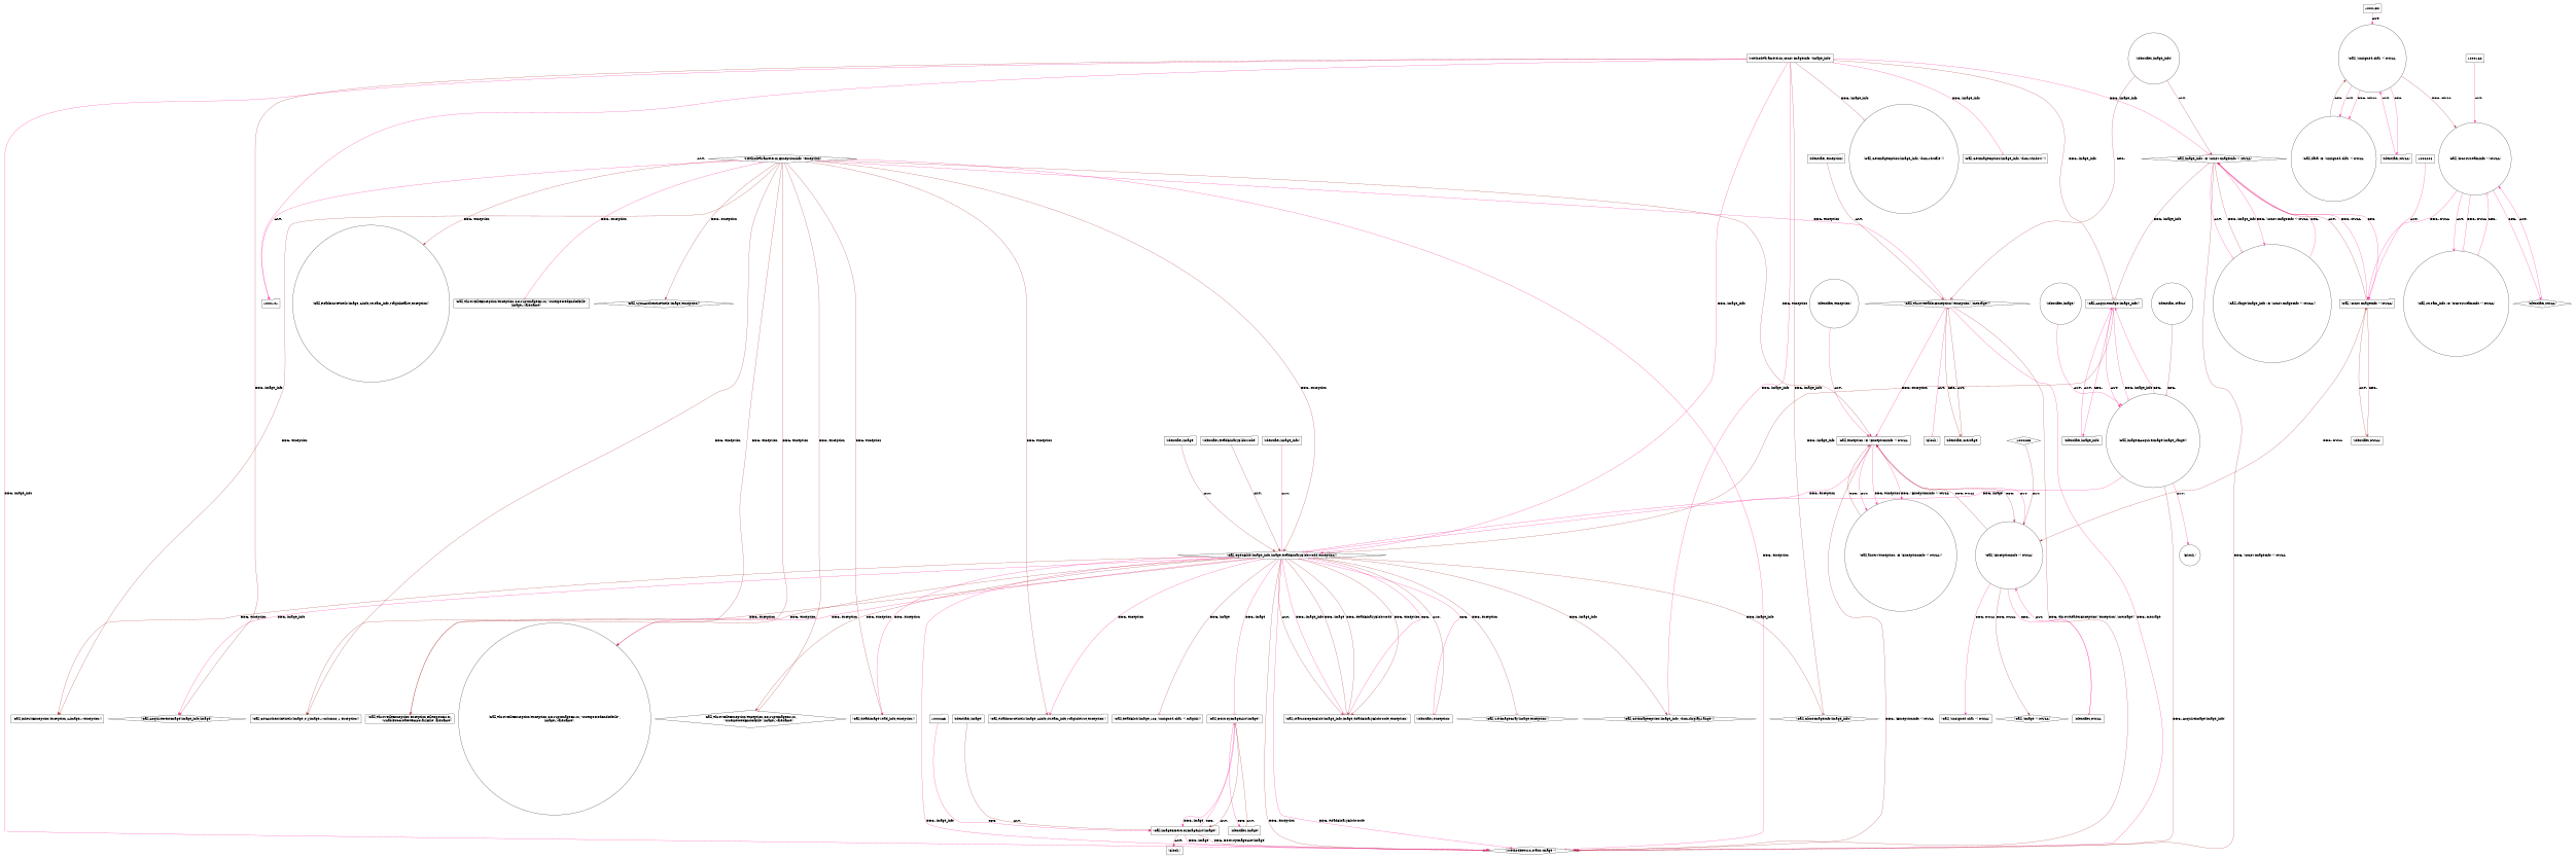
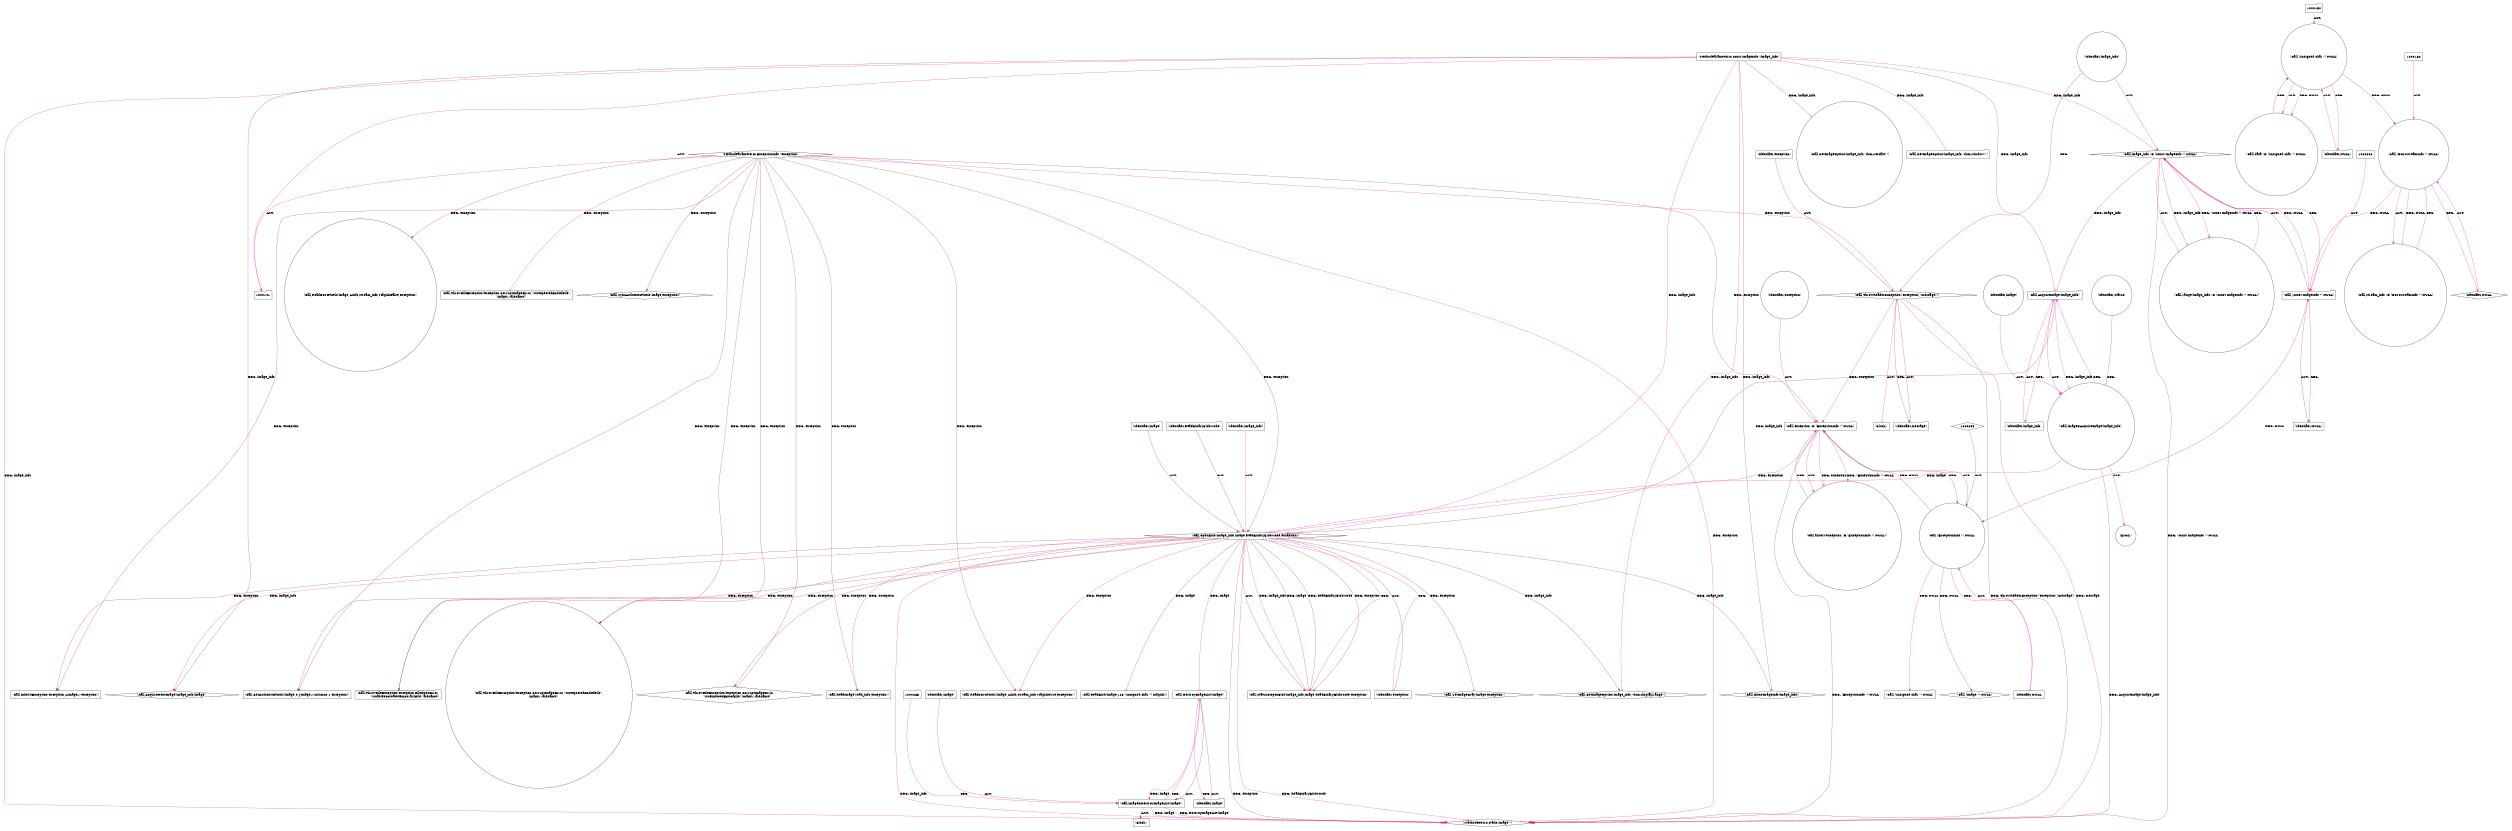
  digraph {
    node [shape=folder]
    edge [arrowhead=vee color=deeppink]
    n1 [label="(Call,DestroyImageList(image))" shape=box]
    n2 [label="(Call,image=DestroyImageList(image))"]
    n3 [label="(Identifier,image)"]
    n4 [label="(MethodReturn,static Image *)" shape=diamond]
    n5 [label="(Block,)" shape=box]
    n6 [label="(Call,OpenBlob(image_info,image,ReadBinaryBlobMode,exception))" shape=diamond]
    n7 [label="(Call,ThrowFileException(exception,FileOpenError,\n              \"UnableToCreateTemporaryFile\",filename))"]
    n8 [label="(Call,InheritException(exception,&image->exception))" shape=box]
    n9 [label="(Call,CloneImageInfo(image_info))" shape=diamond]
    n10 [label="(Call,GetAuthenticPixels(image,0,y,image->columns,1,exception))" shape=box]
    n11 [label="(Call,ThrowFileException(exception,CorruptImageError,\"UnexpectedEndOfFile\",\n          image->filename))" shape=circle]
    n12 [label="(Call,GetImageOption(image_info,\"dcm:display-range\"))" shape=diamond]
    n13 [label="(Call,ThrowFileException(exception,CorruptImageError,\n                \"UnexpectedEndOfFile\",image->filename))" shape=diamond]
    n14 [label="(Identifier,exception)" shape=box]
    n15 [label="(Call,ReadImage(read_info,exception))" shape=box]
    n16 [label="(Call,ReadDCMPixels(image,&info,stream_info,MagickTrue,exception))"]
    n17 [label="(Call,SetImageGray(image,exception))" shape=diamond]
    n18 [label="(Call,ReadBlob(image,128,(unsigned char *) magick))" shape=box]
    n19 [label="(Call,AcquireNextImage(image_info,image))" shape=diamond]
    n20 [label="(Call,status=OpenBlob(image_info,image,ReadBinaryBlobMode,exception))"]
    n21 [label="(Call,AcquireImage(image_info))"]
-   n22 [label="(Call,image=AcquireImage(image_range))" shape=circle]
+   n22 [label="(Call,image=AcquireImage(image_info))" shape=circle]
    n23 [label="(Identifier,image_info)"]
    n24 [label="(Block,)" shape=circle]
    n25 [label="(Call,image_info != (const ImageInfo *) NULL)" shape=diamond]
    n26 [label="(Call,(const ImageInfo *) NULL)"]
    n27 [label="(Call,range(image_info != (const ImageInfo *) NULL))" shape=circle]
    n28 [label="(Call,(ExceptionInfo *) NULL)" shape=circle]
    n29 [label="(Identifier,NULL)" shape=box]
    n30 [label="(MethodParameterIn,const ImageInfo *image_info)" shape=box]
    n31 [label="(Call,GetImageOption(image_info,\"dcm:rescale\"))" shape=circle]
    n32 [label="(Call,GetImageOption(image_info,\"dcm:window\"))"]
    1000141
    n34 [label="(Call,exception != (ExceptionInfo *) NULL)"]
    n35 [label="(Identifier,NULL)" shape=box]
    n36 [label="(Call,(Image *) NULL)" shape=diamond]
    n37 [label="(Call,(unsigned char *) NULL)"]
    n38 [label="(Call,(DCMStreamInfo *) NULL)" shape=circle]
    n39 [label="(Call,stream_info != (DCMStreamInfo *) NULL)" shape=circle]
    n40 [label="(Identifier,NULL)" shape=diamond]
    n41 [label="(Call,(unsigned char *) NULL)" shape=circle]
    n42 [label="(Identifier,NULL)"]
    n43 [label="(Call,data != (unsigned char *) NULL)" shape=circle]
    n44 [label="(Call,assert(exception != (ExceptionInfo *) NULL))" shape=circle]
    n45 [label="(Call,ThrowReaderException((exception),(message)))" shape=diamond]
    n46 [label="(Identifier,message)"]
    n47 [label="(Block,)" shape=box]
    n48 [label="(MethodParameterIn,ExceptionInfo *exception)" shape=diamond]
    n49 [label="(Call,ReadDCMPixels(image,&info,stream_info,MagickFalse,exception))" shape=circle]
    n50 [label="(Call,ThrowFileException(exception,CorruptImageError,\"UnexpectedEndOfFile\",\n          image->filename))"]
    n51 [label="(Call,SyncAuthenticPixels(image,exception))" shape=diamond]
    n52 [label="(Identifier,image_info)" shape=circle]
    n53 [label="(Identifier,exception)" shape=circle]
    n54 [label="(Identifier,image)"]
    n55 [label="(Identifier,status)" shape=circle]
    n56 [label="(Identifier,exception)"]
    n57 [label="(Identifier,image)" shape=box]
    n58 [label="(Identifier,image)" shape=circle]
    n59 [label="(Identifier,ReadBinaryBlobMode)"]
    n60 [label="(Identifier,image_info)" shape=box]
    1000208 [shape=box]
    1000162 [shape=box]
    1000150
    1000235 [shape=diamond]
    1000265
    n1 -> n2 [color=brown label="AST: "]
    n1 -> n2 [arrowhead=normal label="DDG: image"]
    n1 -> n3 [arrowhead=normal label="CFG: "]
    n2 -> n1 [arrowhead=odot label="CFG: "]
    n2 -> n4 [label="DDG: image"]
    n2 -> n4 [arrowhead=normal color=brown label="DDG: DestroyImageList(image)"]
    n2 -> n5 [arrowhead=normal color=brown label="AST: "]
    n3 -> n1 [arrowhead=odot color=brown label="AST: "]
    n6 -> n1 [arrowhead=odot label="DDG: image"]
    n6 -> n4 [color=brown label="DDG: exception"]
    n6 -> n4 [label="DDG: ReadBinaryBlobMode"]
    n6 -> n4 [arrowhead=normal label="DDG: image_info"]
    n6 -> n7 [arrowhead=normal color=brown label="DDG: exception"]
    n6 -> n8 [arrowhead=normal color=brown label="DDG: exception"]
    n6 -> n9 [arrowhead=odot color=brown label="DDG: image_info"]
    n6 -> n10 [color=brown label="DDG: exception"]
    n6 -> n11 [arrowhead=normal label="DDG: exception"]
    n6 -> n12 [arrowhead=normal color=brown label="DDG: image_info"]
    n6 -> n13 [arrowhead=normal color=brown label="DDG: exception"]
    n6 -> n14 [arrowhead=odot label="CFG: "]
    n6 -> n15 [label="DDG: exception"]
    n6 -> n16 [label="DDG: exception"]
    n6 -> n17 [arrowhead=odot color=brown label="DDG: exception"]
    n6 -> n18 [arrowhead=odot color=brown label="DDG: image"]
    n6 -> n19 [label="DDG: image_info"]
    n6 -> n20 [color=brown label="AST: "]
    n6 -> n20 [arrowhead=odot label="DDG: image_info"]
    n6 -> n20 [arrowhead=odot color=brown label="DDG: image"]
    n6 -> n20 [color=brown label="DDG: ReadBinaryBlobMode"]
    n6 -> n20 [color=brown label="DDG: exception"]
    n14 -> n6 [arrowhead=odot color=brown label="AST: "]
    n20 -> n6 [arrowhead=odot label="CFG: "]
    n21 -> n6 [arrowhead=odot color=brown label="DDG: image_info"]
    n21 -> n22 [arrowhead=normal label="AST: "]
    n21 -> n22 [arrowhead=odot label="DDG: image_info"]
    n21 -> n23 [arrowhead=normal label="CFG: "]
    n22 -> n4 [color=brown label="DDG: AcquireImage(image_info)"]
    n22 -> n6 [arrowhead=odot label="DDG: image"]
    n22 -> n21 [arrowhead=normal label="CFG: "]
    n22 -> n24 [arrowhead=normal label="AST: "]
    n23 -> n21 [label="AST: "]
    n25 -> n4 [color=brown label="DDG: (const ImageInfo *) NULL"]
    n25 -> n21 [arrowhead=odot color=brown label="DDG: image_info"]
    n25 -> n26 [arrowhead=normal label="CFG: "]
    n25 -> n27 [arrowhead=odot label="AST: "]
    n25 -> n27 [arrowhead=odot color=brown label="DDG: image_info"]
    n25 -> n27 [label="DDG: (const ImageInfo *) NULL"]
    n26 -> n25 [arrowhead=normal color=brown label="AST: "]
    n26 -> n25 [arrowhead=odot label="DDG: NULL"]
    n26 -> n28 [arrowhead=normal color=brown label="DDG: NULL"]
    n26 -> n29 [color=brown label="CFG: "]
    n27 -> n25 [arrowhead=odot label="CFG: "]
    n28 -> n34 [label="AST: "]
    n28 -> n34 [arrowhead=normal color=brown label="DDG: NULL"]
    n28 -> n35 [arrowhead=odot label="CFG: "]
    n28 -> n36 [arrowhead=normal color=brown label="DDG: NULL"]
    n28 -> n37 [label="DDG: NULL"]
    n29 -> n26 [color=brown label="AST: "]
    n30 -> n4 [arrowhead=odot label="DDG: image_info"]
    n30 -> n6 [arrowhead=normal label="DDG: image_info"]
    n30 -> n9 [arrowhead=odot color=brown label="DDG: image_info"]
    n30 -> n12 [arrowhead=odot label="DDG: image_info"]
    n30 -> n19 [color=brown label="DDG: image_info"]
    n30 -> n21 [arrowhead=odot color=brown label="DDG: image_info"]
    n30 -> n25 [arrowhead=odot label="DDG: image_info"]
    n30 -> n31 [arrowhead=odot color=brown label="DDG: image_info"]
    n30 -> n32 [arrowhead=odot label="DDG: image_info"]
    n30 -> 1000141 [arrowhead=odot label="AST: "]
    n34 -> n4 [color=brown label="DDG: (ExceptionInfo *) NULL"]
    n34 -> n6 [arrowhead=odot label="DDG: exception"]
    n34 -> n28 [color=brown label="CFG: "]
    n34 -> n44 [arrowhead=normal label="AST: "]
    n34 -> n44 [label="DDG: exception"]
    n34 -> n44 [arrowhead=normal label="DDG: (ExceptionInfo *) NULL"]
    n35 -> n28 [label="AST: "]
    n38 -> n26 [label="DDG: NULL"]
    n38 -> n39 [label="AST: "]
    n38 -> n39 [arrowhead=odot label="DDG: NULL"]
    n38 -> n40 [label="CFG: "]
    n39 -> n38 [arrowhead=odot label="CFG: "]
    n40 -> n38 [arrowhead=normal label="AST: "]
    n41 -> n38 [arrowhead=normal color=brown label="DDG: NULL"]
    n41 -> n42 [label="CFG: "]
    n41 -> n43 [label="AST: "]
    n41 -> n43 [arrowhead=normal label="DDG: NULL"]
    n42 -> n41 [arrowhead=normal label="AST: "]
    n43 -> n41 [arrowhead=normal color=brown label="CFG: "]
    n44 -> n34 [color=brown label="CFG: "]
    n45 -> n4 [label="DDG: message"]
    n45 -> n4 [arrowhead=normal color=brown label="DDG: ThrowReaderException((exception),(message))"]
    n45 -> n34 [arrowhead=normal label="DDG: exception"]
    n45 -> n46 [color=brown label="CFG: "]
    n45 -> n47 [arrowhead=odot label="AST: "]
    n46 -> n45 [arrowhead=odot color=brown label="AST: "]
    n48 -> n4 [arrowhead=odot label="DDG: exception"]
    n48 -> n6 [color=brown label="DDG: exception"]
    n48 -> n7 [arrowhead=odot color=brown label="DDG: exception"]
    n48 -> n8 [color=brown label="DDG: exception"]
    n48 -> n10 [color=brown label="DDG: exception"]
    n48 -> n11 [arrowhead=normal color=brown label="DDG: exception"]
    n48 -> n13 [arrowhead=odot color=brown label="DDG: exception"]
    n48 -> n15 [arrowhead=odot color=brown label="DDG: exception"]
    n48 -> n16 [color=brown label="DDG: exception"]
    n48 -> 1000141 [arrowhead=normal label="AST: "]
    n48 -> n34 [arrowhead=normal color=brown label="DDG: exception"]
    n48 -> n45 [arrowhead=odot label="DDG: exception"]
    n48 -> n49 [arrowhead=normal color=brown label="DDG: exception"]
    n48 -> n50 [arrowhead=odot label="DDG: exception"]
    n48 -> n51 [arrowhead=normal color=brown label="DDG: exception"]
    n52 -> n25 [color=brown label="AST: "]
    n52 -> n45 [color=brown label="CFG: "]
    n53 -> n34 [arrowhead=normal label="AST: "]
    n54 -> n6 [arrowhead=normal color=brown label="AST: "]
    n55 -> n22 [arrowhead=odot color=brown label="CFG: "]
    n56 -> n45 [color=brown label="AST: "]
    n57 -> n2 [arrowhead=normal color=brown label="AST: "]
    n58 -> n22 [label="AST: "]
    n59 -> n6 [arrowhead=normal color=brown label="AST: "]
    n60 -> n6 [arrowhead=odot label="AST: "]
    1000208 -> n26 [arrowhead=odot label="AST: "]
    1000162 -> n38 [label="AST: "]
    1000150 -> n41 [arrowhead=normal label="AST: "]
    1000235 -> n28 [arrowhead=normal color=brown label="AST: "]
    1000265 -> n2 [label="CFG: "]
  }
